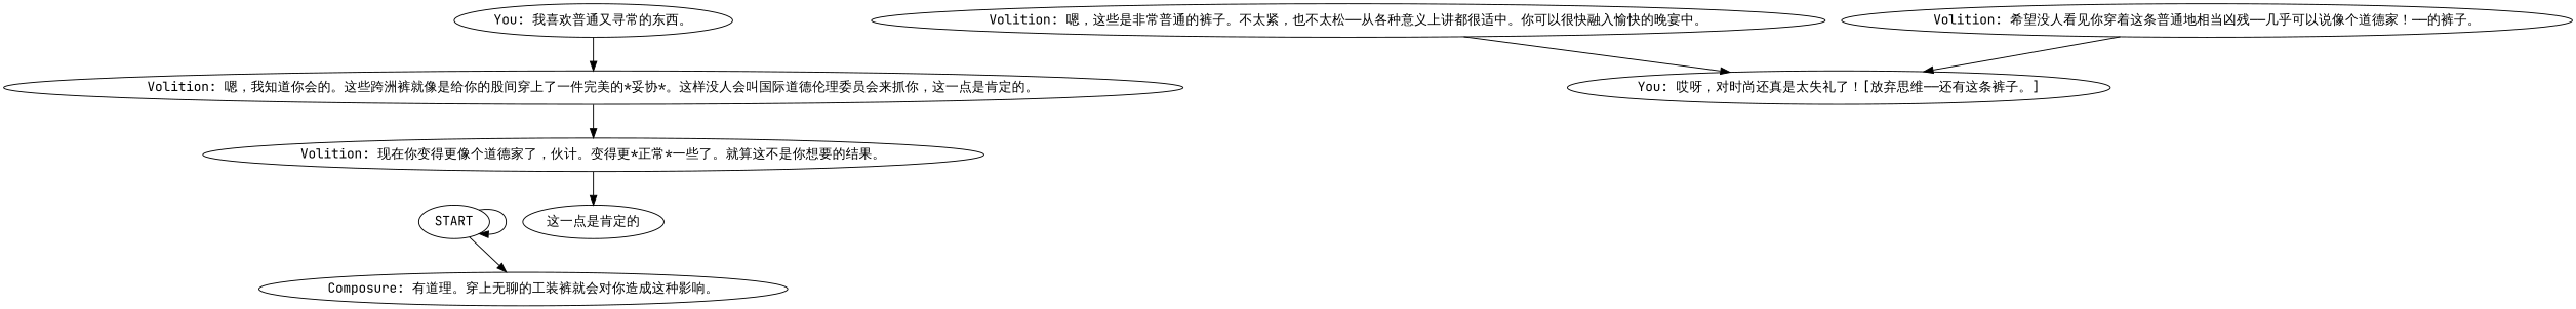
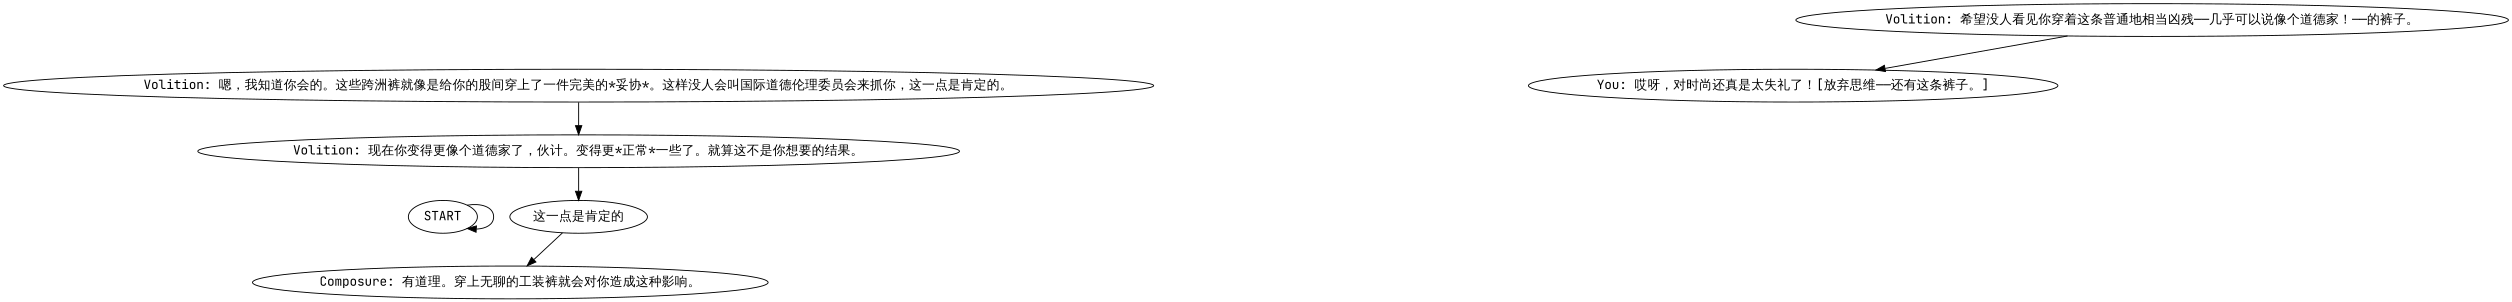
  digraph {
    fontname="JetBrains Mono"
    node [fontname="JetBrains Mono"]
    edge [fontname="JetBrains Mono"]
    n1 [label=START]
    n2 [label="这一点是肯定的"]
    n3 [label="Composure: 有道理。穿上无聊的工装裤就会对你造成这种影响。"]
-   n4 [label="Volition: 嗯，这些是非常普通的裤子。不太紧，也不太松——从各种意义上讲都很适中。你可以很快融入愉快的晚宴中。"]
    n5 [label="You: 哎呀，对时尚还真是太失礼了！[放弃思维——还有这条裤子。]"]
-   n6 [label="You: 我喜欢普通又寻常的东西。"]
    n7 [label="Volition: 嗯，我知道你会的。这些跨洲裤就像是给你的股间穿上了一件完美的*妥协*。这样没人会叫国际道德伦理委员会来抓你，这一点是肯定的。"]
    n8 [label="Volition: 希望没人看见你穿着这条普通地相当凶残——几乎可以说像个道德家！——的裤子。"]
    n9 [label="Volition: 现在你变得更像个道德家了，伙计。变得更*正常*一些了。就算这不是你想要的结果。"]
    n1 -> n1
-   n1 -> n3
-   n4 -> n5
-   n6 -> n7
+   n2 -> n3
    n7 -> n9
    n8 -> n5
    n9 -> n2
  }
